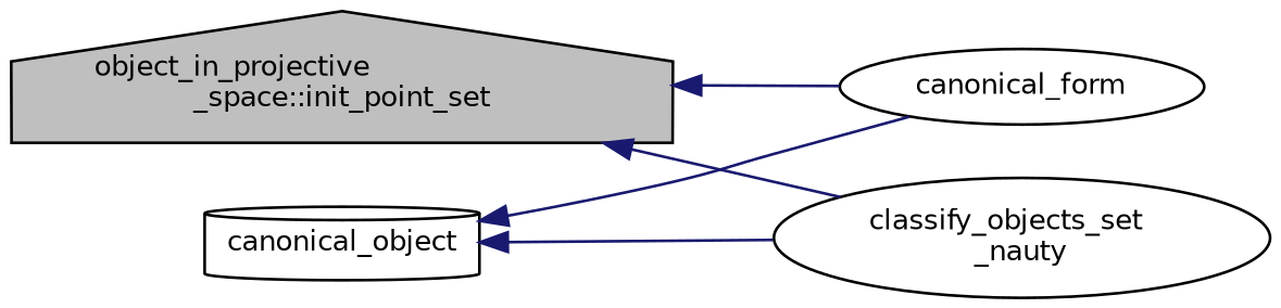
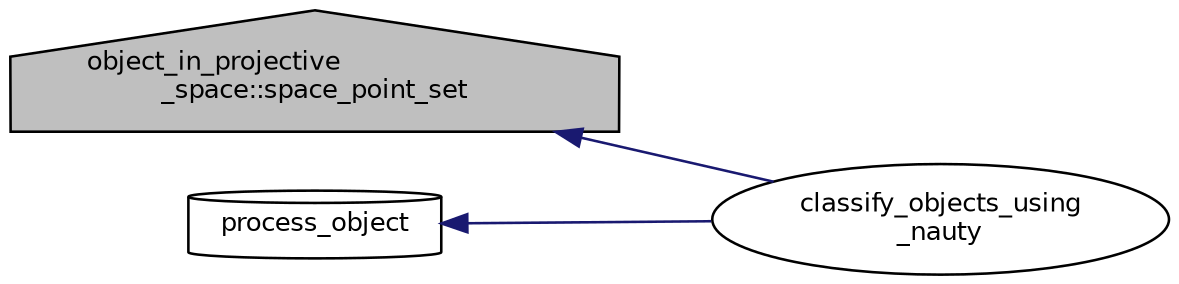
  digraph {
    rankdir=LR
    node [color=black fillcolor=white fontname=Helvetica fontsize=10 shape=ellipse style=filled]
    edge [color=midnightblue dir=back fontname=Helvetica fontsize=10 labelfontname=Helvetica labelfontsize=10 style=solid]
-   n1 [fillcolor=grey75 fontcolor=black height=0.2 label="object_in_projective\l_space::init_point_set" shape=house width=0.4]
-   n2 [height=0.2 label=canonical_form width=0.4]
-   n3 [height=0.2 label="classify_objects_set\l_nauty" width=0.4]
-   n4 [height=0.2 label=canonical_object shape=cylinder width=0.4]
-   n1 -> n2
+   n1 [fillcolor=grey75 fontcolor=black height=0.2 label="object_in_projective\l_space::space_point_set" shape=house width=0.4]
+   n3 [height=0.2 label="classify_objects_using\l_nauty" width=0.4]
+   n4 [height=0.2 label=process_object shape=cylinder width=0.4]
    n1 -> n3
-   n4 -> n2
    n4 -> n3
  }
